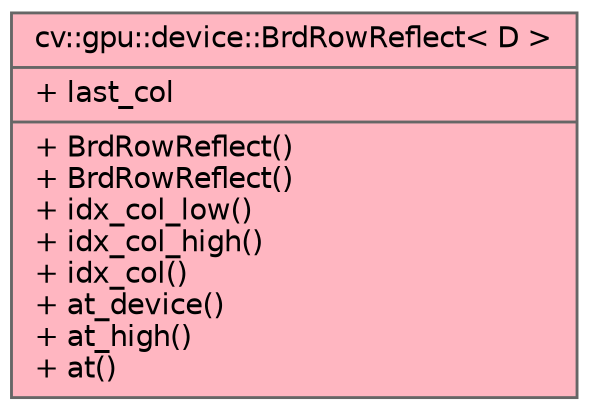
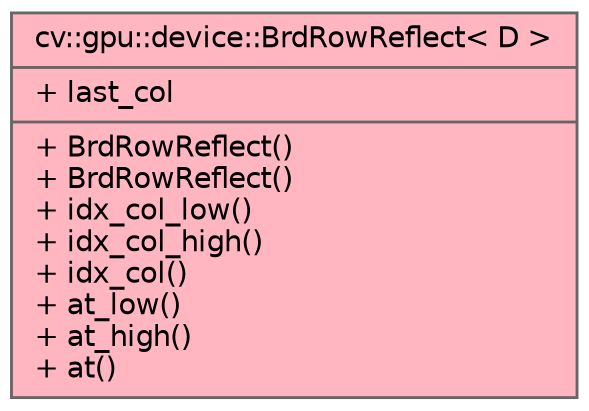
  digraph {
-   n1 [color=gray40 fillcolor=lightpink fontcolor=black fontname=Helvetica fontsize=10 height=0.2 label="{cv::gpu::device::BrdRowReflect\< D \>\n|+ last_col\l|+ BrdRowReflect()\l+ BrdRowReflect()\l+ idx_col_low()\l+ idx_col_high()\l+ idx_col()\l+ at_device()\l+ at_high()\l+ at()\l}" shape=record style=filled width=0.4]
+   n1 [color=gray40 fillcolor=lightpink fontcolor=black fontname=Helvetica fontsize=10 height=0.2 label="{cv::gpu::device::BrdRowReflect\< D \>\n|+ last_col\l|+ BrdRowReflect()\l+ BrdRowReflect()\l+ idx_col_low()\l+ idx_col_high()\l+ idx_col()\l+ at_low()\l+ at_high()\l+ at()\l}" shape=record style=filled width=0.4]
  }
